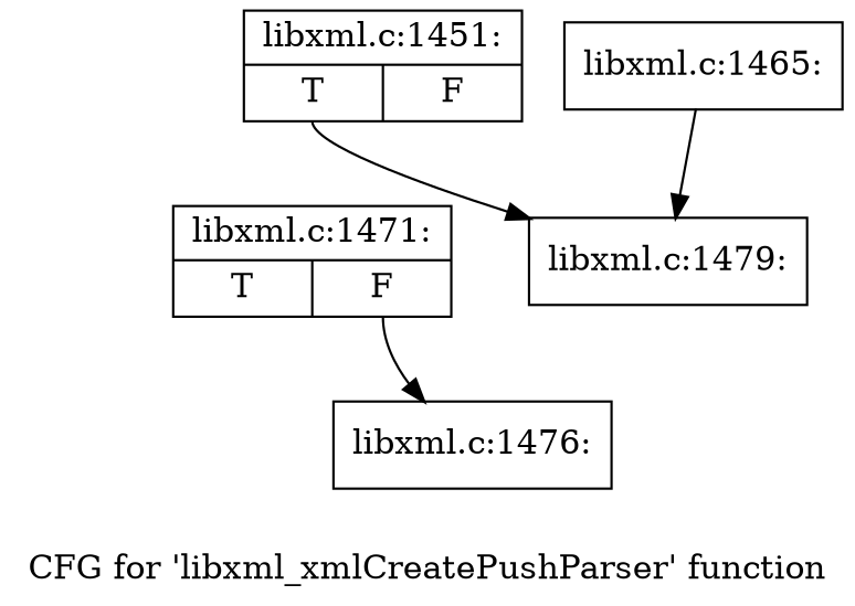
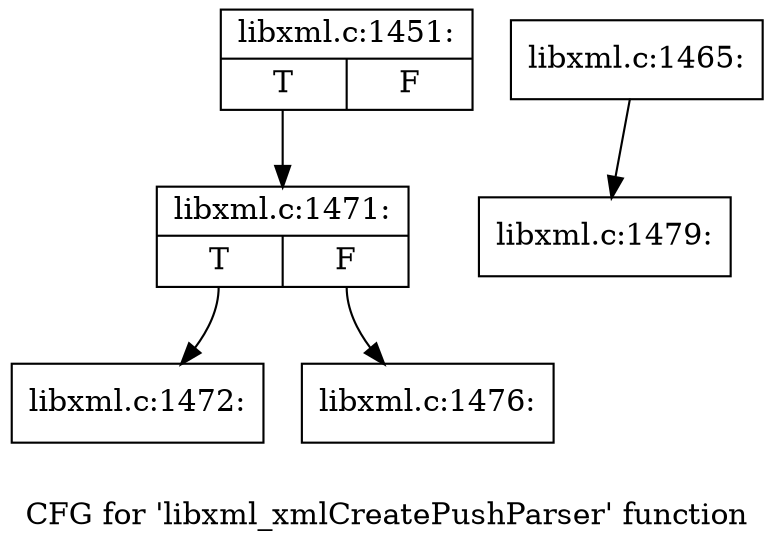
  digraph {
    label="CFG for 'libxml_xmlCreatePushParser' function"
    node [shape=record]
    edge [tailport=s0]
    n1 [label="{libxml.c:1451:|{<s0>T|<s1>F}}"]
    n2 [label="{libxml.c:1471:|{<s0>T|<s1>F}}"]
+   n3 [label="{libxml.c:1472:}"]
    n4 [label="{libxml.c:1476:}"]
    n5 [label="{libxml.c:1465:}"]
    n6 [label="{libxml.c:1479:}"]
-   n1 -> n6
+   n1 -> n2
+   n2 -> n3
    n2 -> n4 [tailport=s1]
    n5 -> n6 [tailport=""]
  }
